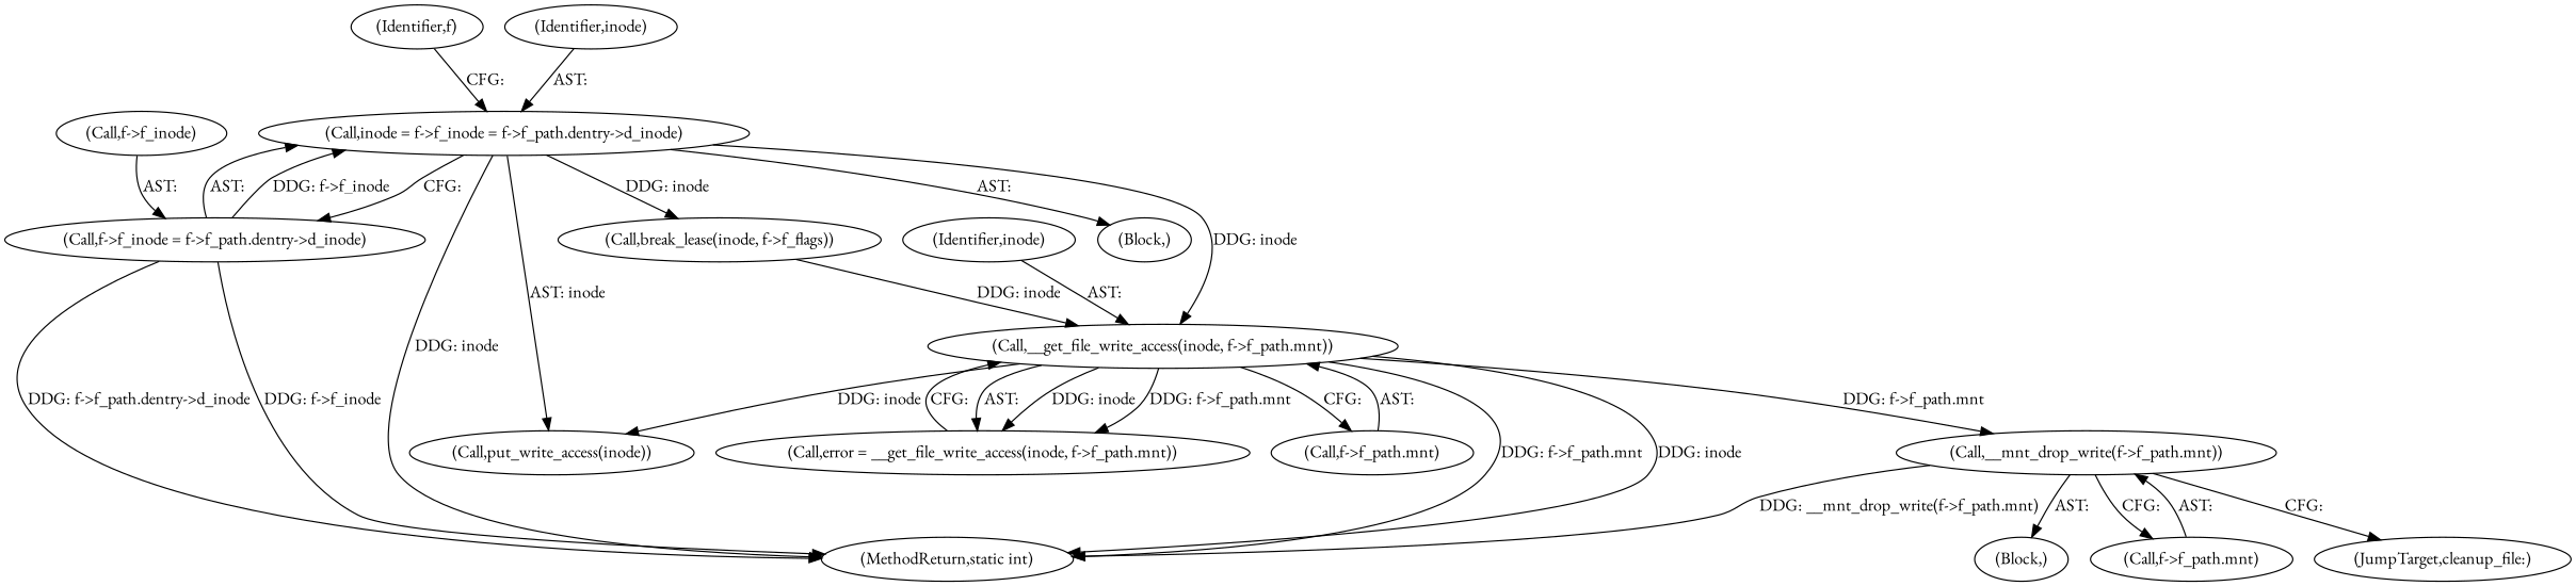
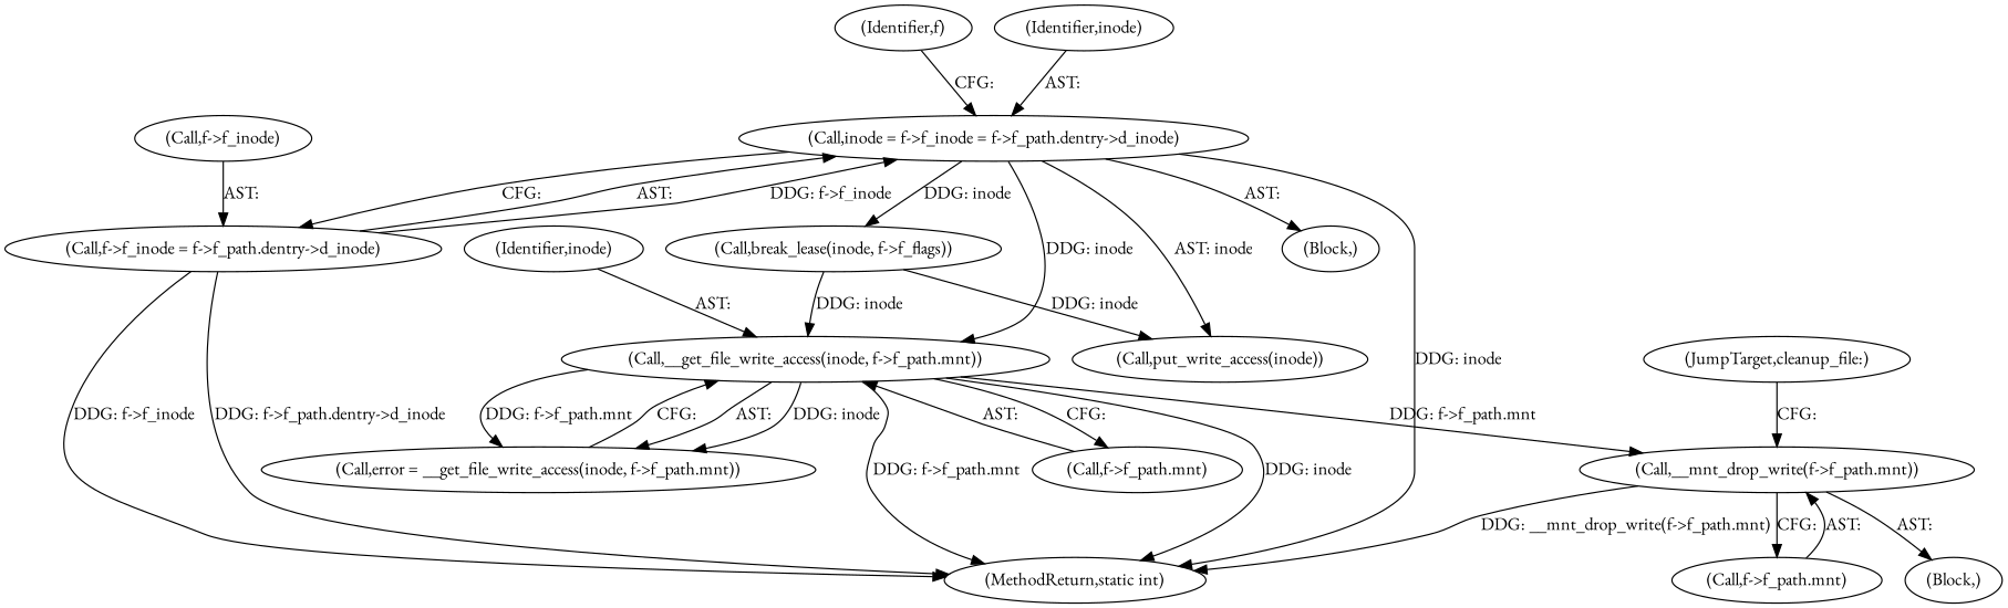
  digraph {
    fontname="EB Garamond"
    node [fontname="EB Garamond"]
    edge [fontname="EB Garamond"]
    n1 [label="(Call,__mnt_drop_write(f->f_path.mnt))"]
    n2 [label="(MethodReturn,static int)"]
    n3 [label="(Block,)"]
    n4 [label="(Call,f->f_path.mnt)"]
    n5 [label="(Call,__get_file_write_access(inode, f->f_path.mnt))"]
    n6 [label="(Call,error = __get_file_write_access(inode, f->f_path.mnt))"]
    n7 [label="(Call,f->f_path.mnt)"]
    n8 [label="(Call,put_write_access(inode))"]
    n9 [label="(Call,break_lease(inode, f->f_flags))"]
    n10 [label="(Call,inode = f->f_inode = f->f_path.dentry->d_inode)"]
    n11 [label="(Call,f->f_inode = f->f_path.dentry->d_inode)"]
    n12 [label="(Block,)"]
    n13 [label="(JumpTarget,cleanup_file:)"]
    n14 [label="(Identifier,inode)"]
    n15 [label="(Identifier,f)"]
    n16 [label="(Identifier,inode)"]
    n17 [label="(Call,f->f_inode)"]
    n1 -> n2 [label="DDG: __mnt_drop_write(f->f_path.mnt)"]
    n1 -> n3 [label="AST: "]
    n1 -> n4 [label="CFG: "]
    n4 -> n1 [label="AST: "]
    n5 -> n1 [label="DDG: f->f_path.mnt"]
    n5 -> n2 [label="DDG: f->f_path.mnt"]
    n5 -> n2 [label="DDG: inode"]
    n5 -> n6 [label="AST: "]
    n5 -> n6 [label="DDG: inode"]
    n5 -> n6 [label="DDG: f->f_path.mnt"]
    n5 -> n7 [label="CFG: "]
-   n5 -> n8 [label="DDG: inode"]
+   n9 -> n8 [label="DDG: inode"]
    n6 -> n5 [label="CFG: "]
    n7 -> n5 [label="AST: "]
    n9 -> n5 [label="DDG: inode"]
    n10 -> n2 [label="DDG: inode"]
    n10 -> n5 [label="DDG: inode"]
    n10 -> n8 [label="AST: inode"]
    n10 -> n9 [label="DDG: inode"]
    n10 -> n11 [label="CFG: "]
    n10 -> n12 [label="AST: "]
    n11 -> n2 [label="DDG: f->f_inode"]
    n11 -> n2 [label="DDG: f->f_path.dentry->d_inode"]
    n11 -> n10 [label="AST: "]
    n11 -> n10 [label="DDG: f->f_inode"]
-   n1 -> n13 [label="CFG: "]
+   n13 -> n1 [label="CFG: "]
    n14 -> n5 [label="AST: "]
    n15 -> n10 [label="CFG: "]
    n16 -> n10 [label="AST: "]
    n17 -> n11 [label="AST: "]
  }
